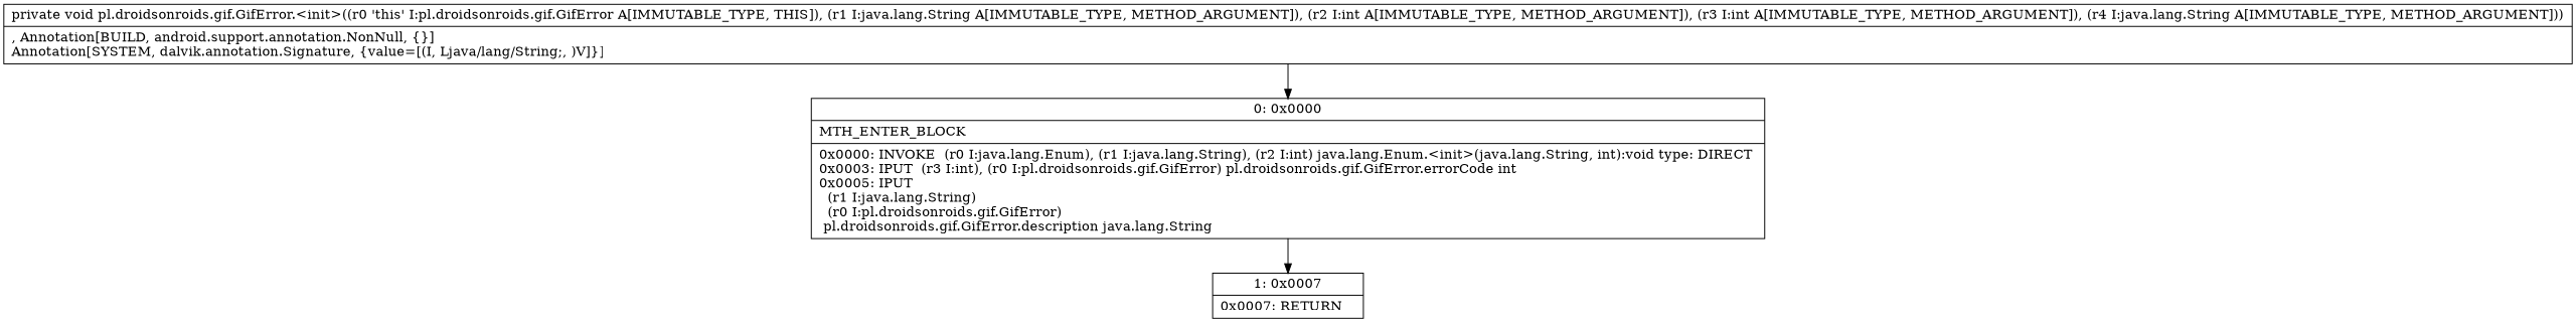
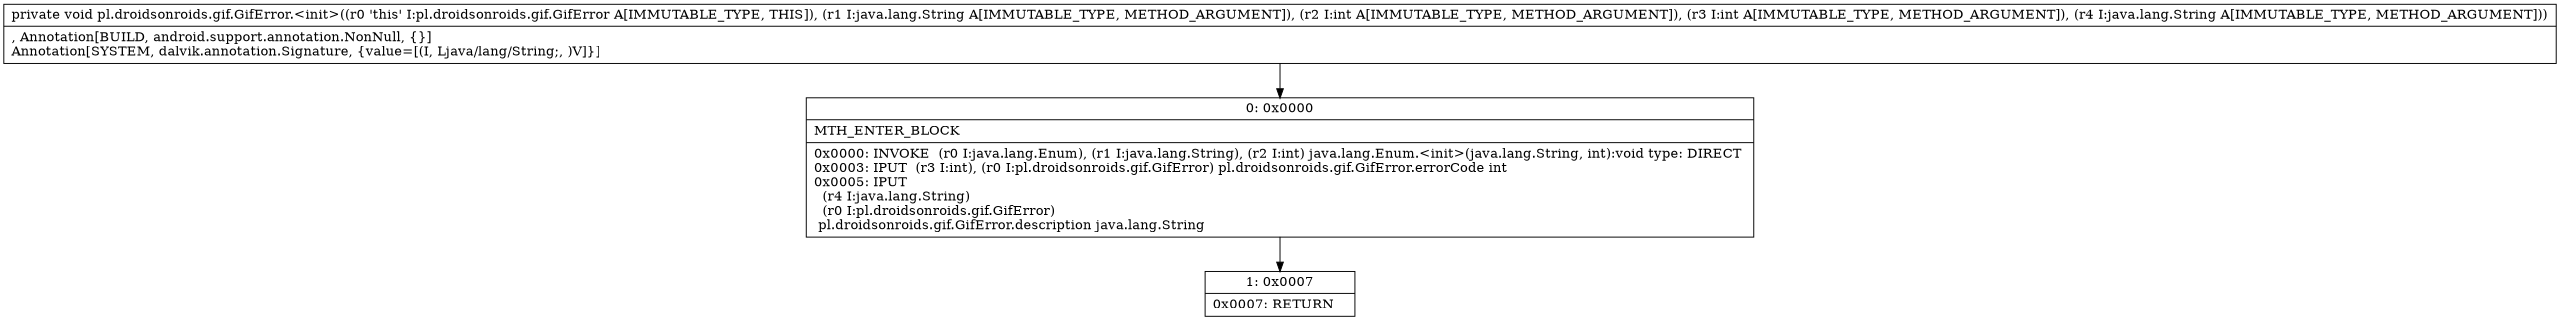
  digraph {
    node [shape=record]
-   n1 [label="{0\:\ 0x0000|MTH_ENTER_BLOCK\l|0x0000: INVOKE  (r0 I:java.lang.Enum), (r1 I:java.lang.String), (r2 I:int) java.lang.Enum.\<init\>(java.lang.String, int):void type: DIRECT \l0x0003: IPUT  (r3 I:int), (r0 I:pl.droidsonroids.gif.GifError) pl.droidsonroids.gif.GifError.errorCode int \l0x0005: IPUT  \l  (r1 I:java.lang.String)\l  (r0 I:pl.droidsonroids.gif.GifError)\l pl.droidsonroids.gif.GifError.description java.lang.String \l}"]
+   n1 [label="{0\:\ 0x0000|MTH_ENTER_BLOCK\l|0x0000: INVOKE  (r0 I:java.lang.Enum), (r1 I:java.lang.String), (r2 I:int) java.lang.Enum.\<init\>(java.lang.String, int):void type: DIRECT \l0x0003: IPUT  (r3 I:int), (r0 I:pl.droidsonroids.gif.GifError) pl.droidsonroids.gif.GifError.errorCode int \l0x0005: IPUT  \l  (r4 I:java.lang.String)\l  (r0 I:pl.droidsonroids.gif.GifError)\l pl.droidsonroids.gif.GifError.description java.lang.String \l}"]
    n2 [label="{1\:\ 0x0007|0x0007: RETURN   \l}"]
    n3 [label="{private void pl.droidsonroids.gif.GifError.\<init\>((r0 'this' I:pl.droidsonroids.gif.GifError A[IMMUTABLE_TYPE, THIS]), (r1 I:java.lang.String A[IMMUTABLE_TYPE, METHOD_ARGUMENT]), (r2 I:int A[IMMUTABLE_TYPE, METHOD_ARGUMENT]), (r3 I:int A[IMMUTABLE_TYPE, METHOD_ARGUMENT]), (r4 I:java.lang.String A[IMMUTABLE_TYPE, METHOD_ARGUMENT]))  | , Annotation[BUILD, android.support.annotation.NonNull, \{\}]\lAnnotation[SYSTEM, dalvik.annotation.Signature, \{value=[(I, Ljava\/lang\/String;, )V]\}]\l}"]
    n1 -> n2
    n3 -> n1
  }
